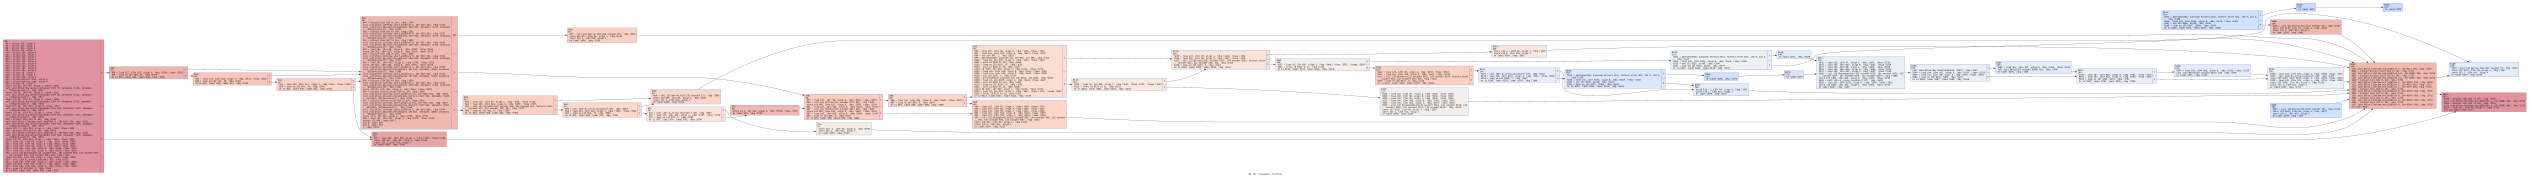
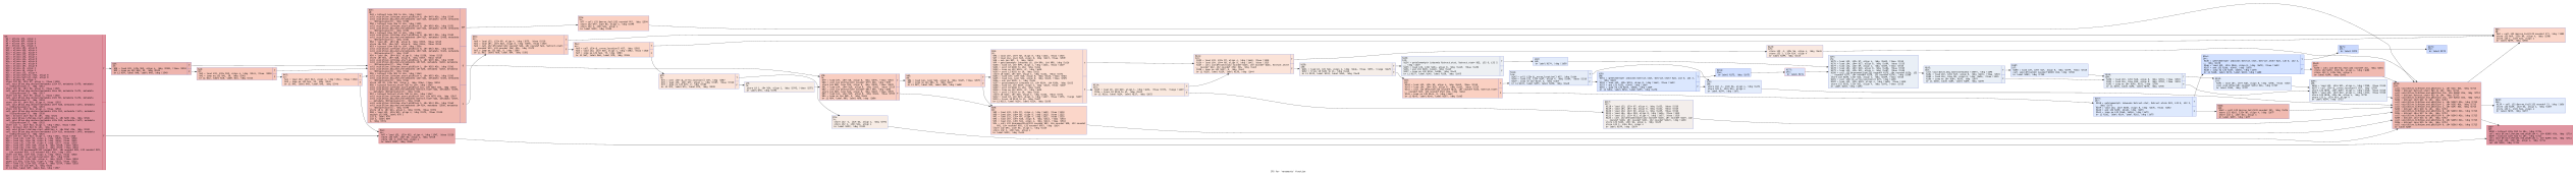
  digraph {
    fontname="JetBrains Mono"
    label="CFG for 'renameatu' function"
    rankdir=LR
    node [color="#3d50c3ff" fillcolor="#bfd3f670" fontname="JetBrains Mono" shape=record style=filled]
    edge [fontname="JetBrains Mono" tailport=s0]
    n1 [color="#b70d28ff" fillcolor="#b70d2870" label="{%5:\l  %6 = alloca i32, align 4\l  %7 = alloca i32, align 4\l  %8 = alloca i8*, align 8\l  %9 = alloca i32, align 4\l  %10 = alloca i8*, align 8\l  %11 = alloca i32, align 4\l  %12 = alloca i32, align 4\l  %13 = alloca i32, align 4\l  %14 = alloca i32, align 4\l  %15 = alloca i64, align 8\l  %16 = alloca i64, align 8\l  %17 = alloca i8*, align 8\l  %18 = alloca i8*, align 8\l  %19 = alloca i8, align 1\l  %20 = alloca i8, align 1\l  %21 = alloca i32, align 4\l  %22 = alloca %struct.stat, align 8\l  %23 = alloca %struct.stat, align 8\l  %24 = alloca i8, align 1\l  store i32 %0, i32* %7, align 4, !tbaa !1510\l  call void @llvm.dbg.declare(metadata i32* %7, metadata !1470, metadata\l... !DIExpression()), !dbg !1514\l  store i8* %1, i8** %8, align 8, !tbaa !1515\l  call void @llvm.dbg.declare(metadata i8** %8, metadata !1471, metadata\l... !DIExpression()), !dbg !1517\l  store i32 %2, i32* %9, align 4, !tbaa !1510\l  call void @llvm.dbg.declare(metadata i32* %9, metadata !1472, metadata\l... !DIExpression()), !dbg !1518\l  store i8* %3, i8** %10, align 8, !tbaa !1515\l  call void @llvm.dbg.declare(metadata i8** %10, metadata !1473, metadata\l... !DIExpression()), !dbg !1519\l  store i32 %4, i32* %11, align 4, !tbaa !1510\l  call void @llvm.dbg.declare(metadata i32* %11, metadata !1474, metadata\l... !DIExpression()), !dbg !1520\l  %25 = bitcast i32* %12 to i8*, !dbg !1521\l  call void @llvm.lifetime.start.p0i8(i64 4, i8* %25) #26, !dbg !1521\l  call void @llvm.dbg.declare(metadata i32* %12, metadata !1475, metadata\l... !DIExpression()), !dbg !1522\l  store i32 -1, i32* %12, align 4, !dbg !1522, !tbaa !1510\l  %26 = bitcast i32* %13 to i8*, !dbg !1523\l  call void @llvm.lifetime.start.p0i8(i64 4, i8* %26) #26, !dbg !1523\l  call void @llvm.dbg.declare(metadata i32* %13, metadata !1476, metadata\l... !DIExpression()), !dbg !1524\l  store i32 22, i32* %13, align 4, !dbg !1524, !tbaa !1510\l  %27 = load i32, i32* %7, align 4, !dbg !1525, !tbaa !1510\l  %28 = load i8*, i8** %8, align 8, !dbg !1526, !tbaa !1515\l  %29 = load i32, i32* %9, align 4, !dbg !1527, !tbaa !1510\l  %30 = load i8*, i8** %10, align 8, !dbg !1528, !tbaa !1515\l  %31 = load i32, i32* %11, align 4, !dbg !1529, !tbaa !1510\l  %32 = call i32 @renameat2(i32 noundef %27, i8* noundef %28, i32 noundef %29,\l... i8* noundef %30, i32 noundef %31) #26, !dbg !1530\l  store i32 %32, i32* %12, align 4, !dbg !1531, !tbaa !1510\l  %33 = call i32* @__errno_location() #27, !dbg !1532\l  %34 = load i32, i32* %33, align 4, !dbg !1532, !tbaa !1510\l  store i32 %34, i32* %13, align 4, !dbg !1533, !tbaa !1510\l  %35 = load i32, i32* %12, align 4, !dbg !1534, !tbaa !1510\l  %36 = icmp slt i32 %35, 0, !dbg !1536\l  br i1 %36, label %37, label %46, !dbg !1537\l|{<s0>T|<s1>F}}"]
    n2 [fillcolor="#d8564670" label="{%37:\l37:                                               \l  %38 = load i32, i32* %13, align 4, !dbg !1538, !tbaa !1510\l  %39 = icmp eq i32 %38, 22, !dbg !3539\l  br i1 %39, label %48, label %40, !dbg !1540\l|{<s0>T|<s1>F}}"]
    n3 [color="#b70d28ff" fillcolor="#c5333470" label="{%46:\l46:                                               \l  %47 = load i32, i32* %12, align 4, !dbg !1547, !tbaa !1510\l  store i32 %47, i32* %6, align 4, !dbg !1548\l  store i32 1, i32* %14, align 4\l  br label %207, !dbg !1548\l}"]
    n4 [fillcolor="#de614d70" label="{%48:\l48:                                               \l  %49 = bitcast i64* %15 to i8*, !dbg !1549\l  call void @llvm.lifetime.start.p0i8(i64 8, i8* %49) #26, !dbg !1549\l  call void @llvm.dbg.declare(metadata i64* %15, metadata !1477, metadata\l... !DIExpression()), !dbg !1550\l  %50 = bitcast i64* %16 to i8*, !dbg !1551\l  call void @llvm.lifetime.start.p0i8(i64 8, i8* %50) #26, !dbg !1551\l  call void @llvm.dbg.declare(metadata i64* %16, metadata !1479, metadata\l... !DIExpression()), !dbg !1552\l  %51 = bitcast i8** %17 to i8*, !dbg !1553\l  call void @llvm.lifetime.start.p0i8(i64 8, i8* %51) #26, !dbg !1553\l  call void @llvm.dbg.declare(metadata i8** %17, metadata !1480, metadata\l... !DIExpression()), !dbg !1554\l  %52 = load i8*, i8** %8, align 8, !dbg !1555, !tbaa !1515\l  store i8* %52, i8** %17, align 8, !dbg !1554, !tbaa !1515\l  %53 = bitcast i8** %18 to i8*, !dbg !1556\l  call void @llvm.lifetime.start.p0i8(i64 8, i8* %53) #26, !dbg !1556\l  call void @llvm.dbg.declare(metadata i8** %18, metadata !1481, metadata\l... !DIExpression()), !dbg !1557\l  %54 = load i8*, i8** %10, align 8, !dbg !1558, !tbaa !1515\l  store i8* %54, i8** %18, align 8, !dbg !1557, !tbaa !1515\l  call void @llvm.lifetime.start.p0i8(i64 1, i8* %19) #26, !dbg !1559\l  call void @llvm.dbg.declare(metadata i8* %19, metadata !1482, metadata\l... !DIExpression()), !dbg !1560\l  call void @llvm.lifetime.start.p0i8(i64 1, i8* %20) #26, !dbg !1561\l  call void @llvm.dbg.declare(metadata i8* %20, metadata !1483, metadata\l... !DIExpression()), !dbg !1562\l  %55 = bitcast i32* %21 to i8*, !dbg !1563\l  call void @llvm.lifetime.start.p0i8(i64 4, i8* %55) #26, !dbg !1563\l  call void @llvm.dbg.declare(metadata i32* %21, metadata !1484, metadata\l... !DIExpression()), !dbg !1564\l  store i32 20, i32* %21, align 4, !dbg !1564, !tbaa !1510\l  %56 = bitcast %struct.stat* %22 to i8*, !dbg !1565\l  call void @llvm.lifetime.start.p0i8(i64 144, i8* %56) #26, !dbg !1565\l  call void @llvm.dbg.declare(metadata %struct.stat* %22, metadata !1485,\l... metadata !DIExpression()), !dbg !1566\l  %57 = bitcast %struct.stat* %23 to i8*, !dbg !1567\l  call void @llvm.lifetime.start.p0i8(i64 144, i8* %57) #26, !dbg !1567\l  call void @llvm.dbg.declare(metadata %struct.stat* %23, metadata !1507,\l... metadata !DIExpression()), !dbg !1568\l  call void @llvm.lifetime.start.p0i8(i64 1, i8* %24) #26, !dbg !1569\l  call void @llvm.dbg.declare(metadata i8* %24, metadata !1508, metadata\l... !DIExpression()), !dbg !1570\l  store i8 0, i8* %24, align 1, !dbg !1570, !tbaa !1571\l  %58 = load i32, i32* %11, align 4, !dbg !1573, !tbaa !1510\l  switch i32 %58, label %76 [\l    i32 0, label %78\l    i32 1, label %59\l  ], !dbg !1574\l|{<s0>def|<s1>0|<s2>1}}"]
    n5 [fillcolor="#ec7f6370" label="{%40:\l40:                                               \l  %41 = load i32, i32* %13, align 4, !dbg !1541, !tbaa !1510\l  %42 = icmp eq i32 %41, 38, !dbg !1542\l  br i1 %42, label %48, label %43, !dbg !1543\l|{<s0>T|<s1>F}}"]
    n6 [color="#b70d28ff" fillcolor="#b70d2870" label="{%207:\l207:                                              \l  %208 = bitcast i32* %13 to i8*, !dbg !1714\l  call void @llvm.lifetime.end.p0i8(i64 4, i8* %208) #26, !dbg !1714\l  %209 = bitcast i32* %12 to i8*, !dbg !1714\l  call void @llvm.lifetime.end.p0i8(i64 4, i8* %209) #26, !dbg !1714\l  %210 = load i32, i32* %6, align 4, !dbg !1714\l  ret i32 %210, !dbg !1714\l}"]
    n7 [fillcolor="#f3947570" label="{%76:\l76:                                               \l  %77 = call i32 @errno_fail(i32 noundef 95), !dbg !1594\l  store i32 %77, i32* %6, align 4, !dbg !1595\l  store i32 1, i32* %14, align 4\l  br label %199, !dbg !1595\l}"]
    n8 [fillcolor="#f2907270" label="{%78:\l78:                                               \l  %79 = load i8*, i8** %8, align 8, !dbg !1596, !tbaa !1515\l  %80 = call i64 @strlen(i8* noundef %79) #28, !dbg !1597\l  store i64 %80, i64* %15, align 8, !dbg !1598, !tbaa !1599\l  %81 = load i8*, i8** %10, align 8, !dbg !1601, !tbaa !1515\l  %82 = call i64 @strlen(i8* noundef %81) #28, !dbg !1602\l  store i64 %82, i64* %16, align 8, !dbg !1603, !tbaa !1599\l  %83 = load i64, i64* %15, align 8, !dbg !1604, !tbaa !1599\l  %84 = icmp ne i64 %83, 0, !dbg !1604\l  br i1 %84, label %85, label %88, !dbg !1606\l|{<s0>T|<s1>F}}"]
    n9 [fillcolor="#f3947570" label="{%59:\l59:                                               \l  %60 = load i32, i32* %9, align 4, !dbg !1575, !tbaa !1510\l  %61 = load i8*, i8** %10, align 8, !dbg !1578, !tbaa !1515\l  %62 = call i32 @fstatat(i32 noundef %60, i8* noundef %61, %struct.stat*\l... noundef %23, i32 noundef 256) #26, !dbg !1579\l  %63 = icmp eq i32 %62, 0, !dbg !1580\l  br i1 %63, label %68, label %64, !dbg !1581\l|{<s0>T|<s1>F}}"]
    n10 [fillcolor="#f59c7d70" label="{%43:\l43:                                               \l  %44 = load i32, i32* %13, align 4, !dbg !1544, !tbaa !1510\l  %45 = icmp eq i32 %44, 95, !dbg !1545\l  br i1 %45, label %48, label %46, !dbg !1546\l|{<s0>T|<s1>F}}"]
    n11 [fillcolor="#de614d70" label="{%199:\l199:                                              \l  call void @llvm.lifetime.end.p0i8(i64 1, i8* %24) #26, !dbg !1713\l  %200 = bitcast %struct.stat* %23 to i8*, !dbg !1713\l  call void @llvm.lifetime.end.p0i8(i64 144, i8* %200) #26, !dbg !1713\l  %201 = bitcast %struct.stat* %22 to i8*, !dbg !1713\l  call void @llvm.lifetime.end.p0i8(i64 144, i8* %201) #26, !dbg !1713\l  %202 = bitcast i32* %21 to i8*, !dbg !1713\l  call void @llvm.lifetime.end.p0i8(i64 4, i8* %202) #26, !dbg !1713\l  call void @llvm.lifetime.end.p0i8(i64 1, i8* %20) #26, !dbg !1713\l  call void @llvm.lifetime.end.p0i8(i64 1, i8* %19) #26, !dbg !1713\l  %203 = bitcast i8** %18 to i8*, !dbg !1713\l  call void @llvm.lifetime.end.p0i8(i64 8, i8* %203) #26, !dbg !1713\l  %204 = bitcast i8** %17 to i8*, !dbg !1713\l  call void @llvm.lifetime.end.p0i8(i64 8, i8* %204) #26, !dbg !1713\l  %205 = bitcast i64* %16 to i8*, !dbg !1713\l  call void @llvm.lifetime.end.p0i8(i64 8, i8* %205) #26, !dbg !1713\l  %206 = bitcast i64* %15 to i8*, !dbg !1713\l  call void @llvm.lifetime.end.p0i8(i64 8, i8* %206) #26, !dbg !1713\l  br label %207\l}"]
    n12 [fillcolor="#f6a38570" label="{%85:\l85:                                               \l  %86 = load i64, i64* %16, align 8, !dbg !1607, !tbaa !1599\l  %87 = icmp ne i64 %86, 0, !dbg !1607\l  br i1 %87, label %95, label %88, !dbg !1608\l|{<s0>T|<s1>F}}"]
    n13 [fillcolor="#f6a38570" label="{%88:\l88:                                               \l  %89 = load i32, i32* %7, align 4, !dbg !1609, !tbaa !1510\l  %90 = load i8*, i8** %8, align 8, !dbg !1610, !tbaa !1515\l  %91 = load i32, i32* %9, align 4, !dbg !1611, !tbaa !1510\l  %92 = load i8*, i8** %10, align 8, !dbg !1612, !tbaa !1515\l  %93 = load i32, i32* %11, align 4, !dbg !1613, !tbaa !1510\l  %94 = call i32 @renameat2ish(i32 noundef %89, i8* noundef %90, i32 noundef\l... %91, i8* noundef %92, i32 noundef %93), !dbg !1614\l  store i32 %94, i32* %6, align 4, !dbg !1615\l  store i32 1, i32* %14, align 4\l  br label %199, !dbg !1615\l}"]
    n14 [fillcolor="#f6a38570" label="{%68:\l68:                                               \l  %69 = call i32 @errno_fail(i32 noundef 17), !dbg !1585\l  store i32 %69, i32* %6, align 4, !dbg !1586\l  store i32 1, i32* %14, align 4\l  br label %199, !dbg !1586\l}"]
    n15 [fillcolor="#f7a88970" label="{%64:\l64:                                               \l  %65 = call i32* @__errno_location() #27, !dbg !1582\l  %66 = load i32, i32* %65, align 4, !dbg !1582, !tbaa !1510\l  %67 = icmp eq i32 %66, 75, !dbg !1583\l  br i1 %67, label %68, label %70, !dbg !1584\l|{<s0>T|<s1>F}}"]
    n16 [label="{%138:\l138:                                              \l  %139 = call i32 @errno_fail(i32 noundef 2), !dbg !1656\l  store i32 %139, i32* %6, align 4, !dbg !1657\l  store i32 1, i32* %14, align 4\l  br label %199, !dbg !1657\l}"]
    n17 [fillcolor="#f7b59970" label="{%95:\l95:                                               \l  %96 = load i8*, i8** %8, align 8, !dbg !1616, !tbaa !1515\l  %97 = load i64, i64* %15, align 8, !dbg !1617, !tbaa !1599\l  %98 = sub i64 %97, 1, !dbg !1618\l  %99 = getelementptr inbounds i8, i8* %96, i64 %98, !dbg !1616\l  %100 = load i8, i8* %99, align 1, !dbg !1616, !tbaa !1619\l  %101 = sext i8 %100 to i32, !dbg !1616\l  %102 = icmp eq i32 %101, 47, !dbg !1620\l  %103 = zext i1 %102 to i8, !dbg !1621\l  store i8 %103, i8* %19, align 1, !dbg !1621, !tbaa !1571\l  %104 = load i8*, i8** %10, align 8, !dbg !1622, !tbaa !1515\l  %105 = load i64, i64* %16, align 8, !dbg !1623, !tbaa !1599\l  %106 = sub i64 %105, 1, !dbg !1624\l  %107 = getelementptr inbounds i8, i8* %104, i64 %106, !dbg !1622\l  %108 = load i8, i8* %107, align 1, !dbg !1622, !tbaa !1619\l  %109 = sext i8 %108 to i32, !dbg !1622\l  %110 = icmp eq i32 %109, 47, !dbg !1625\l  %111 = zext i1 %110 to i8, !dbg !1626\l  store i8 %111, i8* %20, align 1, !dbg !1626, !tbaa !1571\l  %112 = load i8, i8* %19, align 1, !dbg !1627, !tbaa !1571, !range !1629\l  %113 = trunc i8 %112 to i1, !dbg !1627\l  br i1 %113, label %124, label %114, !dbg !1630\l|{<s0>T|<s1>F}}"]
    n18 [fillcolor="#f5c1a970" label="{%70:\l70:                                               \l  %71 = call i32* @__errno_location() #27, !dbg !1587\l  %72 = load i32, i32* %71, align 4, !dbg !1587, !tbaa !1510\l  %73 = icmp ne i33 %72, 2, !dbg !1589\l  br i1 %73, label %74, label %75, !dbg !1590\l|{<s0>T|<s1>F}}"]
    n19 [fillcolor="#ecd3c570" label="{%74:\l74:                                               \l  store i32 -1, i32* %6, align 4, !dbg !1591\l  store i32 1, i32* %14, align 4\l  br label %199, !dbg !1591\l}"]
-   n20 [fillcolor="#de614d70" label="{%75:\l75:                                               \l  store i8 1, i8* %24, align 1, !dbg !1592, !tbaa !1571\l  br label %78, !dbg !1593\l}"]
+   n20 [fillcolor="#ecd3c570" label="{%75:\l75:                                               \l  store i8 1, i8* %24, align 1, !dbg !1592, !tbaa !1571\l  br label %78, !dbg !1593\l}"]
    n21 [fillcolor="#f6bfa670" label="{%124:\l124:                                              \l  %125 = load i32, i32* %7, align 4, !dbg !1640, !tbaa !1510\l  %126 = load i8*, i8** %8, align 8, !dbg !1642, !tbaa !1515\l  %127 = call i32 @fstatat(i32 noundef %125, i8* noundef %126, %struct.stat*\l... noundef %22, i32 noundef 256) #26, !dbg !1643\l  %128 = icmp ne i32 %127, 0, !dbg !1643\l  br i1 %128, label %129, label %130, !dbg !1644\l|{<s0>T|<s1>F}}"]
    n22 [fillcolor="#f2cab570" label="{%114:\l114:                                              \l  %115 = load i8, i8* %20, align 1, !dbg !1631, !tbaa !1571, !range !1629\l  %116 = trunc i8 %115 to i1, !dbg !1631\l  br i1 %116, label %124, label %117, !dbg !1632\l|{<s0>T|<s1>F}}"]
    n23 [fillcolor="#f1ccb870" label="{%129:\l129:                                              \l  store i32 -1, i32* %6, align 4, !dbg !1645\l  store i32 1, i32* %14, align 4\l  br label %199, !dbg !1645\l}"]
    n24 [fillcolor="#e8d6cc70" label="{%130:\l130:                                              \l  %131 = load i8, i8* %24, align 1, !dbg !1646, !tbaa !1571, !range !1629\l  %132 = trunc i8 %131 to i1, !dbg !1646\l  br i1 %132, label %133, label %141, !dbg !1648\l|{<s0>T|<s1>F}}"]
    n25 [fillcolor="#e5d8d170" label="{%117:\l117:                                              \l  %118 = load i32, i32* %7, align 4, !dbg !1633, !tbaa !1510\l  %119 = load i8*, i8** %8, align 8, !dbg !1634, !tbaa !1515\l  %120 = load i32, i32* %9, align 4, !dbg !1635, !tbaa !1510\l  %121 = load i8*, i8** %10, align 8, !dbg !1636, !tbaa !1515\l  %122 = load i32, i32* %11, align 4, !dbg !1637, !tbaa !1510\l  %123 = call i32 @renameat2ish(i32 noundef %118, i8* noundef %119, i32\l... noundef %120, i8* noundef %121, i32 noundef %122), !dbg !1638\l  store i32 %123, i32* %6, align 4, !dbg !1639\l  store i32 1, i32* %14, align 4\l  br label %199, !dbg !1639\l}"]
    n26 [fillcolor="#d6dce470" label="{%133:\l133:                                              \l  %134 = getelementptr inbounds %struct.stat, %struct.stat* %22, i32 0, i32 3,\l... !dbg !1649\l  %135 = load i32, i32* %134, align 8, !dbg !1649, !tbaa !1652\l  %136 = and i32 %135, 61440, !dbg !1649\l  %137 = icmp eq i32 %136, 16384, !dbg !1649\l  br i1 %137, label %140, label %138, !dbg !1655\l|{<s0>T|<s1>F}}"]
    n27 [fillcolor="#f3947570" label="{%141:\l141:                                              \l  %142 = load i32, i32* %9, align 4, !dbg !1659, !tbaa !1510\l  %143 = load i8*, i8** %10, align 8, !dbg !1661, !tbaa !1515\l  %144 = call i32 @fstatat(i32 noundef %142, i8* noundef %143, %struct.stat*\l... noundef %23, i32 noundef 256) #26, !dbg !1662\l  %145 = icmp ne i32 %144, 0, !dbg !1662\l  br i1 %145, label %146, label %157, !dbg !1663\l|{<s0>T|<s1>F}}"]
    n28 [label="{%140:\l140:                                              \l  br label %174, !dbg !1658\l}"]
    n29 [fillcolor="#c7d7f070" label="{%146:\l146:                                              \l  %147 = call i32* @__errno_location() #27, !dbg !1664\l  %148 = load i32, i32* %147, align 4, !dbg !1664, !tbaa !1510\l  %149 = icmp ne i32 %148, 2, !dbg !1667\l  br i1 %149, label %155, label %150, !dbg !1668\l|{<s0>T|<s1>F}}"]
+   n30 [fillcolor="#b5cdfa70" label="{%157:\l157:                                              \l  %158 = getelementptr inbounds %struct.stat, %struct.stat* %23, i32 0, i32 3,\l... !dbg !1673\l  %159 = load i32, i32* %158, align 8, !dbg !1673, !tbaa !1652\l  %160 = and i32 %159, 61440, !dbg !1673\l  %161 = icmp eq i32 %160, 16384, !dbg !1673\l  br i1 %161, label %164, label %162, !dbg !1675\l|{<s0>T|<s1>F}}"]
    n31 [fillcolor="#cedaeb70" label="{%174:\l174:                                              \l  %175 = load i32, i32* %7, align 4, !dbg !1683, !tbaa !1510\l  %176 = load i8*, i8** %17, align 8, !dbg !1684, !tbaa !1515\l  %177 = load i32, i32* %9, align 4, !dbg !1685, !tbaa !1510\l  %178 = load i8*, i8** %18, align 8, !dbg !1686, !tbaa !1515\l  %179 = load i32, i32* %11, align 4, !dbg !1687, !tbaa !1510\l  %180 = call i32 @renameat2ish(i32 noundef %175, i8* noundef %176, i32\l... noundef %177, i8* noundef %178, i32 noundef %179), !dbg !1688\l  store i32 %180, i32* %12, align 4, !dbg !1689, !tbaa !1510\l  %181 = call i32* @__errno_location() #27, !dbg !1690\l  %182 = load i32, i32* %181, align 4, !dbg !1690, !tbaa !1510\l  store i32 %182, i32* %21, align 4, !dbg !1691, !tbaa !1510\l  br label %183, !dbg !1692\l}"]
    n32 [label="{%155:\l155:                                              \l  store i32 -1, i32* %6, align 4, !dbg !1671\l  store i32 1, i32* %14, align 4\l  br label %199, !dbg !1671\l}"]
    n33 [fillcolor="#aec9fc70" label="{%150:\l150:                                              \l  %151 = getelementptr inbounds %struct.stat, %struct.stat* %22, i32 0, i32 3,\l... !dbg !1669\l  %152 = load i32, i32* %151, align 8, !dbg !1669, !tbaa !1652\l  %153 = and i32 %152, 61440, !dbg !1669\l  %154 = icmp eq i32 %153, 16384, !dbg !1669\l  br i1 %154, label %156, label %155, !dbg !1670\l|{<s0>T|<s1>F}}"]
    n34 [fillcolor="#9abbff70" label="{%164:\l164:                                              \l  %165 = getelementptr inbounds %struct.stat, %struct.stat* %22, i32 0, i32 3,\l... !dbg !1678\l  %166 = load i32, i32* %165, align 8, !dbg !1678, !tbaa !1652\l  %167 = and i32 %166, 61440, !dbg !1678\l  %168 = icmp eq i32 %167, 16384, !dbg !1678\l  br i1 %168, label %171, label %169, !dbg !1680\l|{<s0>T|<s1>F}}"]
-   n35 [fillcolor="#9abbff70" label="{%162:\l162:                                              \l  %163 = call i32 @errno_fail(i32 noundef 20), !dbg !1676\l  store i32 %163, i32* %6, align 4, !dbg !1677\l  store i32 1, i32* %14, align 4\l  br label %199, !dbg !1677\l}"]
+   n35 [fillcolor="#de614d70" label="{%162:\l162:                                              \l  %163 = call i32 @errno_fail(i32 noundef 20), !dbg !1676\l  store i32 %163, i32* %6, align 4, !dbg !1677\l  store i32 1, i32* %14, align 4\l  br label %199, !dbg !1677\l}"]
    n36 [fillcolor="#cedaeb70" label="{%183:\l183:                                              \l  call void @llvm.dbg.label(metadata !1509), !dbg !1693\l  %184 = load i8*, i8** %17, align 8, !dbg !1694, !tbaa !1515\l  %185 = load i8*, i8** %8, align 8, !dbg !1696, !tbaa !1515\l  %186 = icmp ne i8* %184, %185, !dbg !1697\l  br i1 %186, label %187, label %189, !dbg !1698\l|{<s0>T|<s1>F}}"]
    n37 [label="{%187:\l187:                                              \l  %188 = load i8*, i8** %17, align 8, !dbg !1699, !tbaa !1515\l  call void @free(i8* noundef %188) #26, !dbg !1700\l  br label %189, !dbg !1700\l}"]
    n38 [fillcolor="#cedaeb70" label="{%189:\l189:                                              \l  %190 = load i8*, i8** %18, align 8, !dbg !1701, !tbaa !1515\l  %191 = load i8*, i8** %10, align 8, !dbg !1703, !tbaa !1515\l  %192 = icmp ne i8* %190, %191, !dbg !1704\l  br i1 %192, label %193, label %195, !dbg !1705\l|{<s0>T|<s1>F}}"]
    n39 [fillcolor="#96b7ff70" label="{%156:\l156:                                              \l  br label %173, !dbg !1672\l}"]
    n40 [fillcolor="#85a8fc70" label="{%171:\l171:                                              \l  br label %172\l}"]
    n41 [fillcolor="#de614d70" label="{%169:\l169:                                              \l  %170 = call i32 @errno_fail(i32 noundef 21), !dbg !1681\l  store i32 %170, i32* %6, align 4, !dbg !1682\l  store i32 1, i32* %14, align 4\l  br label %199, !dbg !1682\l}"]
    n42 [color="#b70d28ff" fillcolor="#a7c5fe70" label="{%173:\l173:                                              \l  br label %174\l}"]
    n43 [fillcolor="#85a8fc70" label="{%172:\l172:                                              \l  br label %173\l}"]
    n44 [label="{%193:\l193:                                              \l  %194 = load i8*, i8** %18, align 8, !dbg !1706, !tbaa !1515\l  call void @free(i8* noundef %194) #26, !dbg !1707\l  br label %195, !dbg !1707\l}"]
    n45 [fillcolor="#cedaeb70" label="{%195:\l195:                                              \l  %196 = load i32, i32* %21, align 4, !dbg !1708, !tbaa !1510\l  %197 = call i32* @__errno_location() #27, !dbg !1709\l  store i32 %196, i32* %197, align 4, !dbg !1710, !tbaa !1510\l  %198 = load i32, i32* %12, align 4, !dbg !1711, !tbaa !1510\l  store i32 %198, i32* %6, align 4, !dbg !1712\l  store i32 1, i32* %14, align 4\l  br label %199, !dbg !1712\l}"]
    n1 -> n2
    n1 -> n3 [tailport=s1]
    n2 -> n4
    n2 -> n5 [tailport=s1]
    n3 -> n6 [tailport=""]
    n4 -> n7
    n4 -> n8 [tailport=s1]
    n4 -> n9 [tailport=s2]
    n5 -> n4
    n5 -> n10 [tailport=s1]
    n7 -> n11 [tailport=""]
    n8 -> n12
    n8 -> n13 [tailport=s1]
    n9 -> n14
    n9 -> n15 [tailport=s1]
    n10 -> n3 [tailport=s1]
    n10 -> n4
    n11 -> n6 [tailport=""]
    n11 -> n16 [tailport=""]
    n12 -> n13 [tailport=s1]
    n12 -> n17
    n13 -> n11 [tailport=""]
-   n14 -> n11 [tailport=""]
+   n11 -> n14 [tailport=""]
    n15 -> n14
    n15 -> n18 [tailport=s1]
    n17 -> n21
    n17 -> n22 [tailport=s1]
    n18 -> n19
    n18 -> n20 [tailport=s1]
    n19 -> n11 [tailport=""]
    n20 -> n8 [tailport=""]
    n21 -> n23
    n21 -> n24 [tailport=s1]
    n22 -> n21
    n22 -> n25 [tailport=s1]
    n23 -> n11 [tailport=""]
    n24 -> n26
    n24 -> n27 [tailport=s1]
    n25 -> n11 [tailport=""]
-   n26 -> n16 [tailport=s1]
    n26 -> n28
    n27 -> n29
+   n27 -> n30 [tailport=s1]
    n28 -> n31 [tailport=""]
    n29 -> n32
    n29 -> n33 [tailport=s1]
+   n30 -> n34
+   n30 -> n35 [tailport=s1]
    n31 -> n36 [tailport=""]
    n32 -> n11 [tailport=""]
    n33 -> n32 [tailport=s1]
    n33 -> n39
    n34 -> n40
    n34 -> n41 [tailport=s1]
    n35 -> n11 [tailport=""]
    n36 -> n37
    n36 -> n38 [tailport=s1]
    n37 -> n38 [tailport=""]
    n38 -> n44
    n38 -> n45 [tailport=s1]
    n39 -> n42 [tailport=""]
    n40 -> n43 [tailport=""]
    n41 -> n11 [tailport=""]
    n42 -> n31 [tailport=""]
    n44 -> n45 [tailport=""]
    n45 -> n11 [tailport=""]
  }
